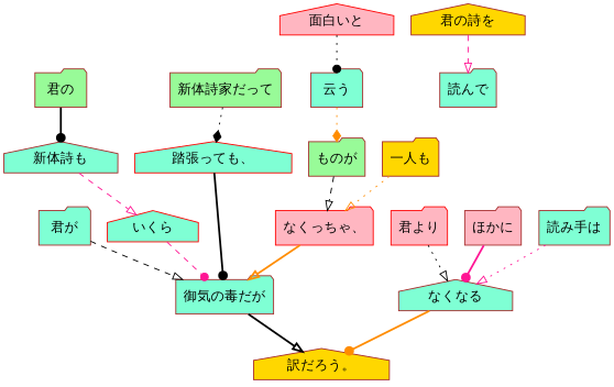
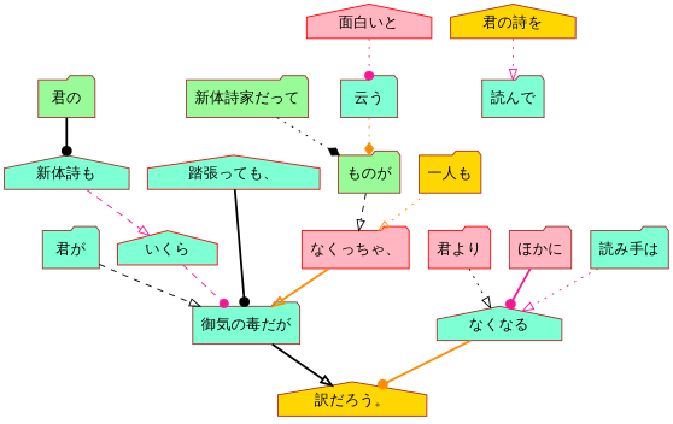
  digraph {
    node [color=brown fillcolor=aquamarine shape=folder style=filled]
    edge [arrowhead=onormal color=black style=bold]
    n1 [label="君が"]
    n2 [label="御気の毒だが"]
    n3 [fillcolor=gold label="訳だろう。" shape=house]
    n4 [color=red label="いくら" shape=house]
    n5 [fillcolor=palegreen label="新体詩家だって"]
    n6 [color=red label="踏張っても、" shape=house]
    n7 [fillcolor=gold label="君の詩を" shape=house]
    n8 [label="読んで"]
    n9 [color=red fillcolor=lightpink label="面白いと" shape=house]
    n10 [label="云う"]
    n11 [fillcolor=palegreen label="ものが"]
    n12 [color=red fillcolor=lightpink label="なくっちゃ、"]
    n13 [fillcolor=gold label="一人も"]
    n14 [fillcolor=palegreen label="君の"]
    n15 [label="新体詩も" shape=house]
    n16 [color=red fillcolor=lightpink label="君より"]
    n17 [label="なくなる" shape=house]
    n18 [fillcolor=lightpink label="ほかに"]
    n19 [label="読み手は"]
    n1 -> n2 [style=dashed]
    n2 -> n3
    n4 -> n2 [arrowhead=dot color=deeppink style=dashed]
-   n5 -> n6 [arrowhead=diamond style=dotted]
+   n5 -> n11 [arrowhead=diamond style=dotted]
    n6 -> n2 [arrowhead=dot]
-   n7 -> n8 [color=deeppink style=dashed]
-   n9 -> n10 [arrowhead=dot style=dotted]
+   n7 -> n8 [color=deeppink style=dotted]
+   n9 -> n10 [arrowhead=dot color=deeppink style=dotted]
    n10 -> n11 [arrowhead=diamond color=darkorange style=dotted]
    n11 -> n12 [style=dashed]
    n12 -> n2 [color=darkorange]
    n13 -> n12 [color=darkorange style=dotted]
    n14 -> n15 [arrowhead=dot]
    n15 -> n4 [color=deeppink style=dashed]
    n16 -> n17 [style=dotted]
    n17 -> n3 [arrowhead=dot color=darkorange]
    n18 -> n17 [arrowhead=dot color=deeppink]
    n19 -> n17 [color=deeppink style=dotted]
  }
